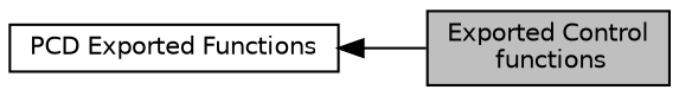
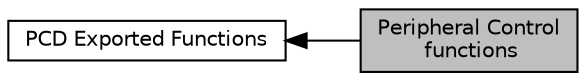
  digraph {
    rankdir=LR
    node [color=black fontname=Helvetica fontsize=10 shape=record style=filled]
    n1 [fillcolor=white height=0.2 label="PCD Exported Functions" width=0.4]
-   n2 [fillcolor=grey75 fontcolor=black height=0.2 label="Exported Control\l functions" width=0.4]
+   n2 [fillcolor=grey75 fontcolor=black height=0.2 label="Peripheral Control\l functions" width=0.4]
    n1 -> n2 [dir=back fontname=Helvetica fontsize=10 labelfontname=Helvetica labelfontsize=10 shape=plaintext style=solid]
  }
